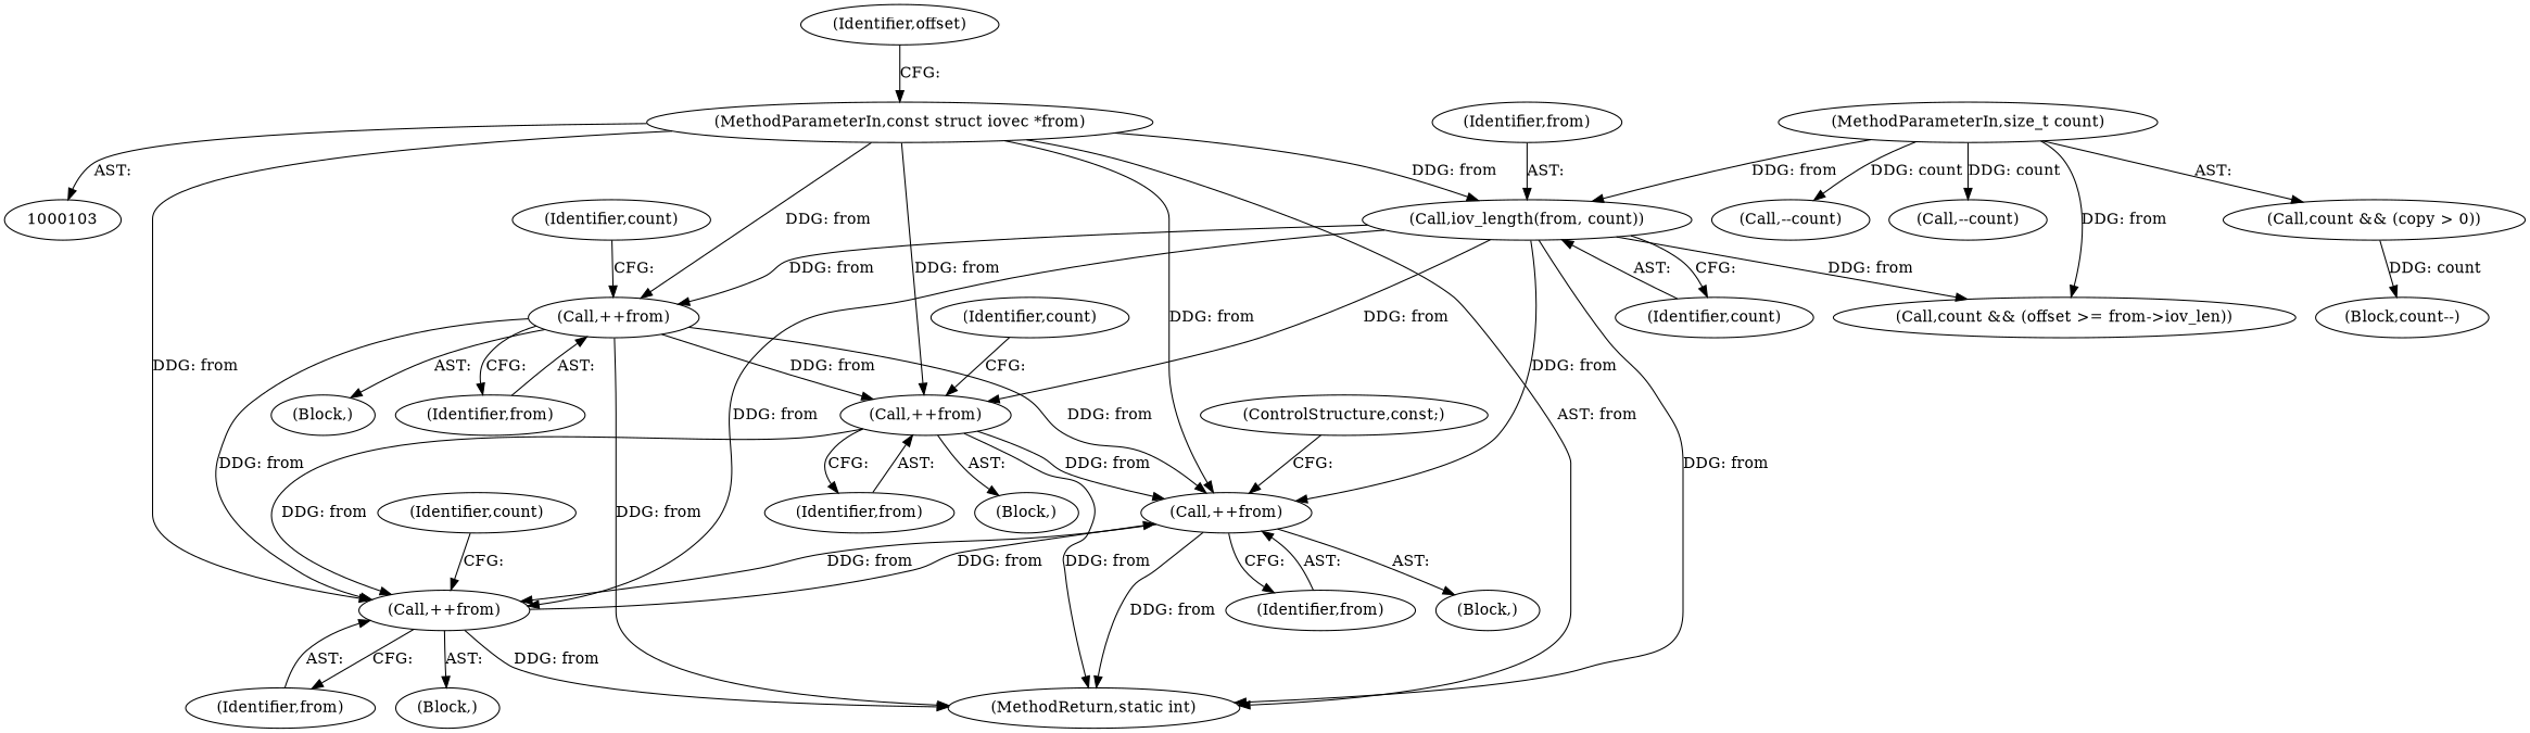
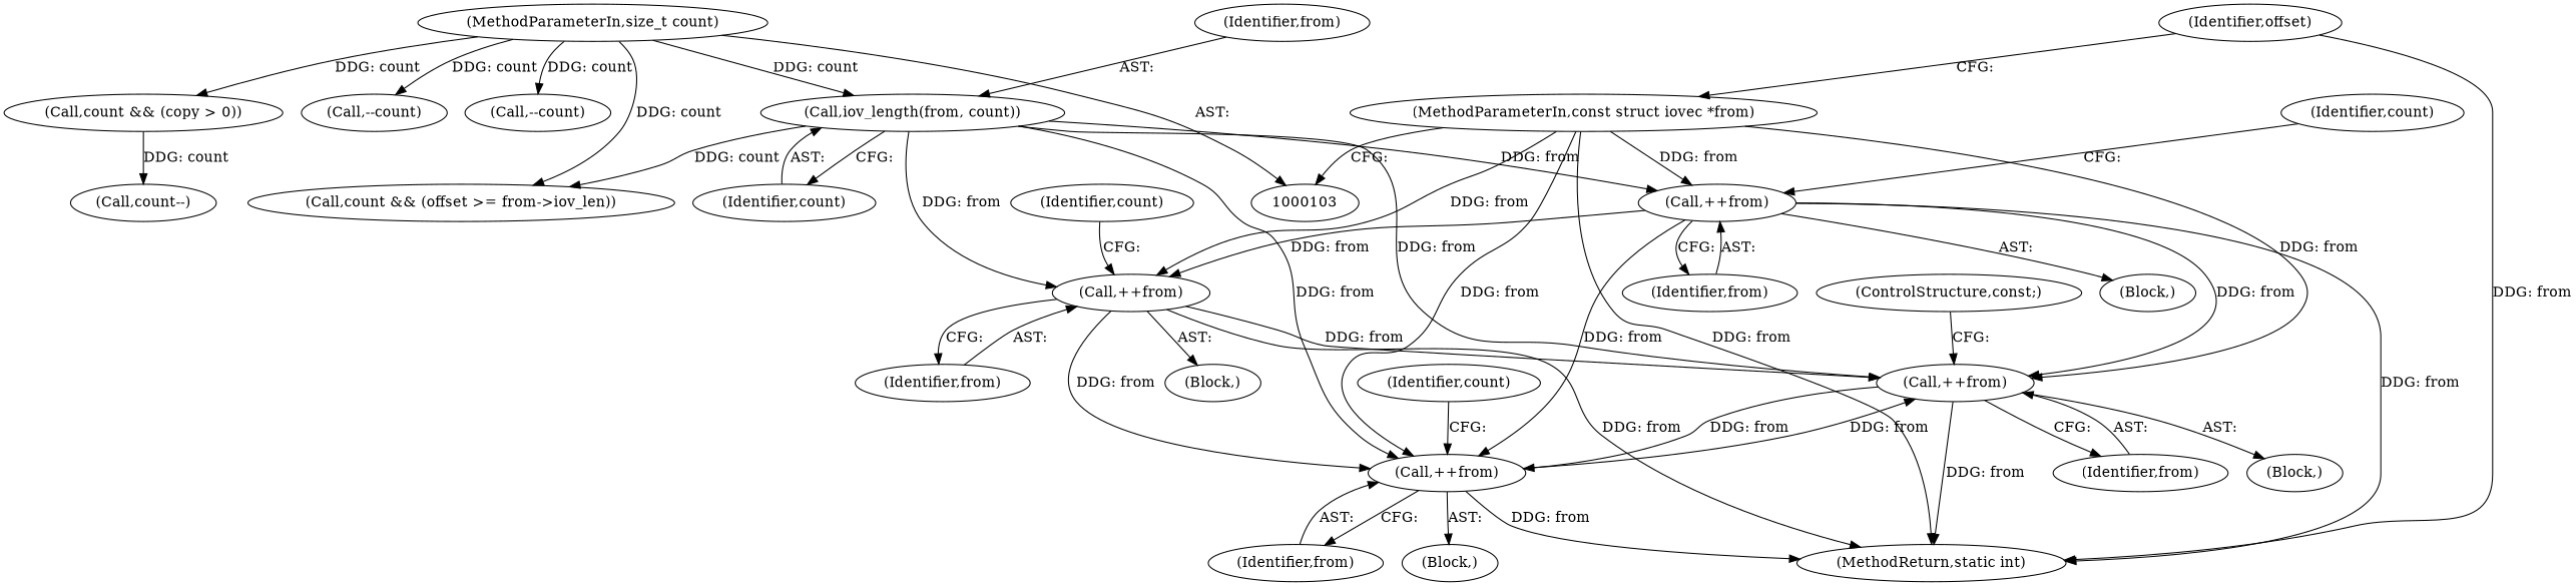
  digraph {
    n1 [label="(Call,++from)"]
    n2 [label="(Call,++from)"]
    n3 [label="(MethodReturn,static int)"]
    n4 [label="(Block,)"]
    n5 [label="(Identifier,from)"]
    n6 [label="(Block,)"]
    n7 [label="(Identifier,from)"]
    n8 [label="(Call,++from)"]
    n9 [label="(Block,)"]
    n10 [label="(Identifier,from)"]
    n11 [label="(Call,iov_length(from, count))"]
    n12 [label="(Call,++from)"]
    n13 [label="(Identifier,count)"]
    n14 [label="(Call,count && (offset >= from->iov_len))"]
    n15 [label="(Identifier,from)"]
    n16 [label="(Block,)"]
    n17 [label="(MethodParameterIn,const struct iovec *from)"]
    1000103
    n19 [label="(MethodParameterIn,size_t count)"]
    n20 [label="(Call,count && (copy > 0))"]
    n21 [label="(Call,--count)"]
    n22 [label="(Call,--count)"]
-   n23 [label="(Block,count--)"]
+   n23 [label="(Call,count--)"]
    n24 [label="(ControlStructure,const;)"]
    n25 [label="(Identifier,offset)"]
    n26 [label="(Identifier,count)"]
    n27 [label="(Identifier,from)"]
    n28 [label="(Identifier,count)"]
    n29 [label="(Identifier,count)"]
    n1 -> n2 [label="DDG: from"]
    n1 -> n3 [label="DDG: from"]
    n1 -> n4 [label="AST: "]
    n1 -> n5 [label="CFG: "]
    n2 -> n1 [label="DDG: from"]
    n2 -> n3 [label="DDG: from"]
    n2 -> n6 [label="AST: "]
    n2 -> n7 [label="CFG: "]
    n5 -> n1 [label="AST: "]
    n7 -> n2 [label="AST: "]
    n8 -> n1 [label="DDG: from"]
    n8 -> n2 [label="DDG: from"]
    n8 -> n3 [label="DDG: from"]
    n8 -> n9 [label="AST: "]
    n8 -> n10 [label="CFG: "]
    n10 -> n8 [label="AST: "]
    n11 -> n1 [label="DDG: from"]
    n11 -> n2 [label="DDG: from"]
-   n11 -> n3 [label="DDG: from"]
+   n25 -> n3 [label="DDG: from"]
    n11 -> n8 [label="DDG: from"]
    n11 -> n12 [label="DDG: from"]
    n11 -> n13 [label="CFG: "]
-   n11 -> n14 [label="DDG: from"]
+   n11 -> n14 [label="DDG: count"]
    n12 -> n1 [label="DDG: from"]
    n12 -> n2 [label="DDG: from"]
    n12 -> n3 [label="DDG: from"]
    n12 -> n8 [label="DDG: from"]
    n12 -> n15 [label="CFG: "]
    n12 -> n16 [label="AST: "]
    n13 -> n11 [label="AST: "]
    n15 -> n12 [label="AST: "]
    n17 -> n1 [label="DDG: from"]
    n17 -> n2 [label="DDG: from"]
-   n17 -> n3 [label="AST: from"]
+   n17 -> n3 [label="DDG: from"]
    n17 -> n8 [label="DDG: from"]
-   n17 -> n11 [label="DDG: from"]
    n17 -> n12 [label="DDG: from"]
-   n17 -> 1000103 [label="AST: "]
-   n19 -> n11 [label="DDG: from"]
-   n19 -> n14 [label="DDG: from"]
-   n19 -> n20 [label="AST: "]
+   n17 -> 1000103 [label="CFG: "]
+   n19 -> n11 [label="DDG: count"]
+   n19 -> n14 [label="DDG: count"]
+   n19 -> 1000103 [label="AST: "]
+   n19 -> n20 [label="DDG: count"]
    n19 -> n21 [label="DDG: count"]
    n19 -> n22 [label="DDG: count"]
    n20 -> n23 [label="DDG: count"]
    n24 -> n1 [label="CFG: "]
    n25 -> n17 [label="CFG: "]
    n26 -> n12 [label="CFG: "]
    n27 -> n11 [label="AST: "]
    n28 -> n8 [label="CFG: "]
    n29 -> n2 [label="CFG: "]
  }
